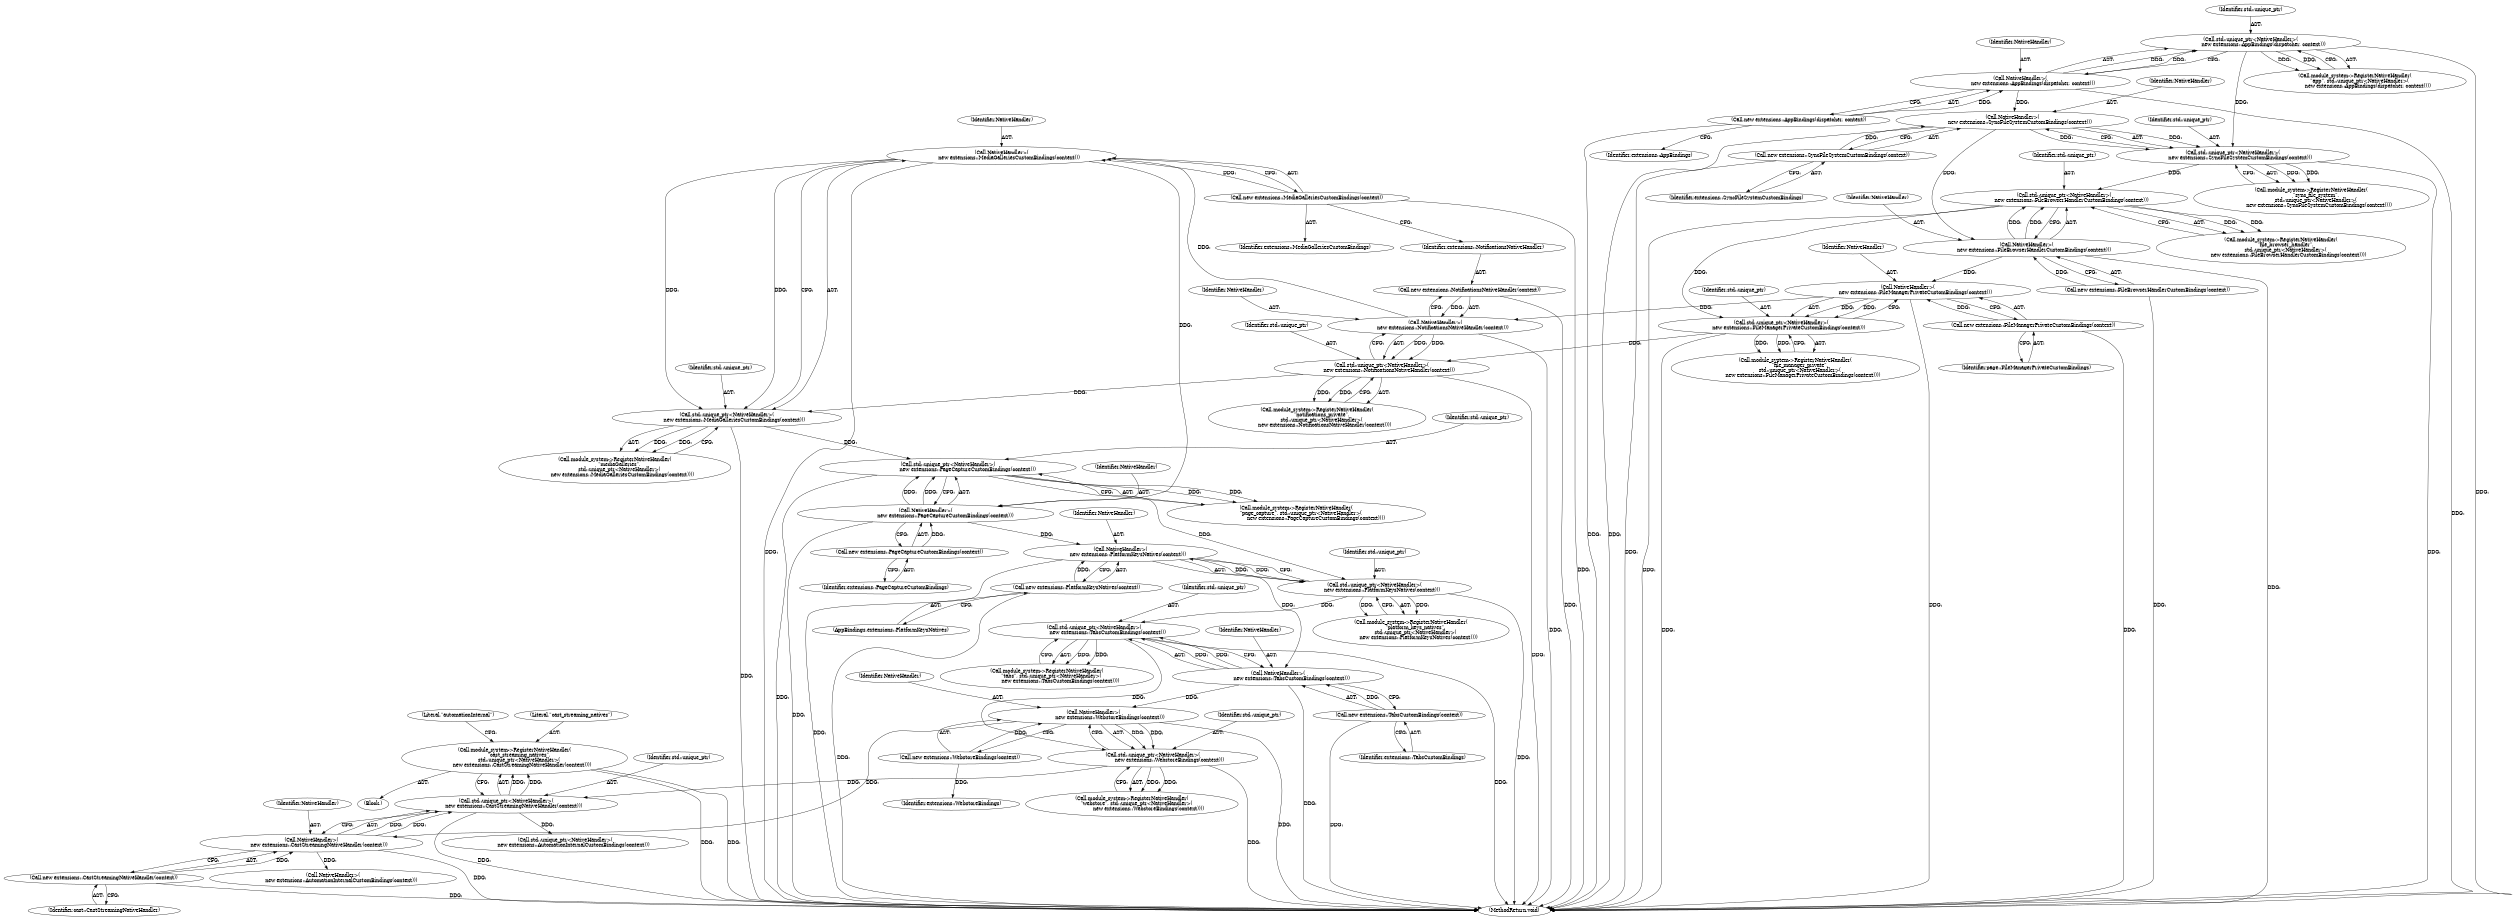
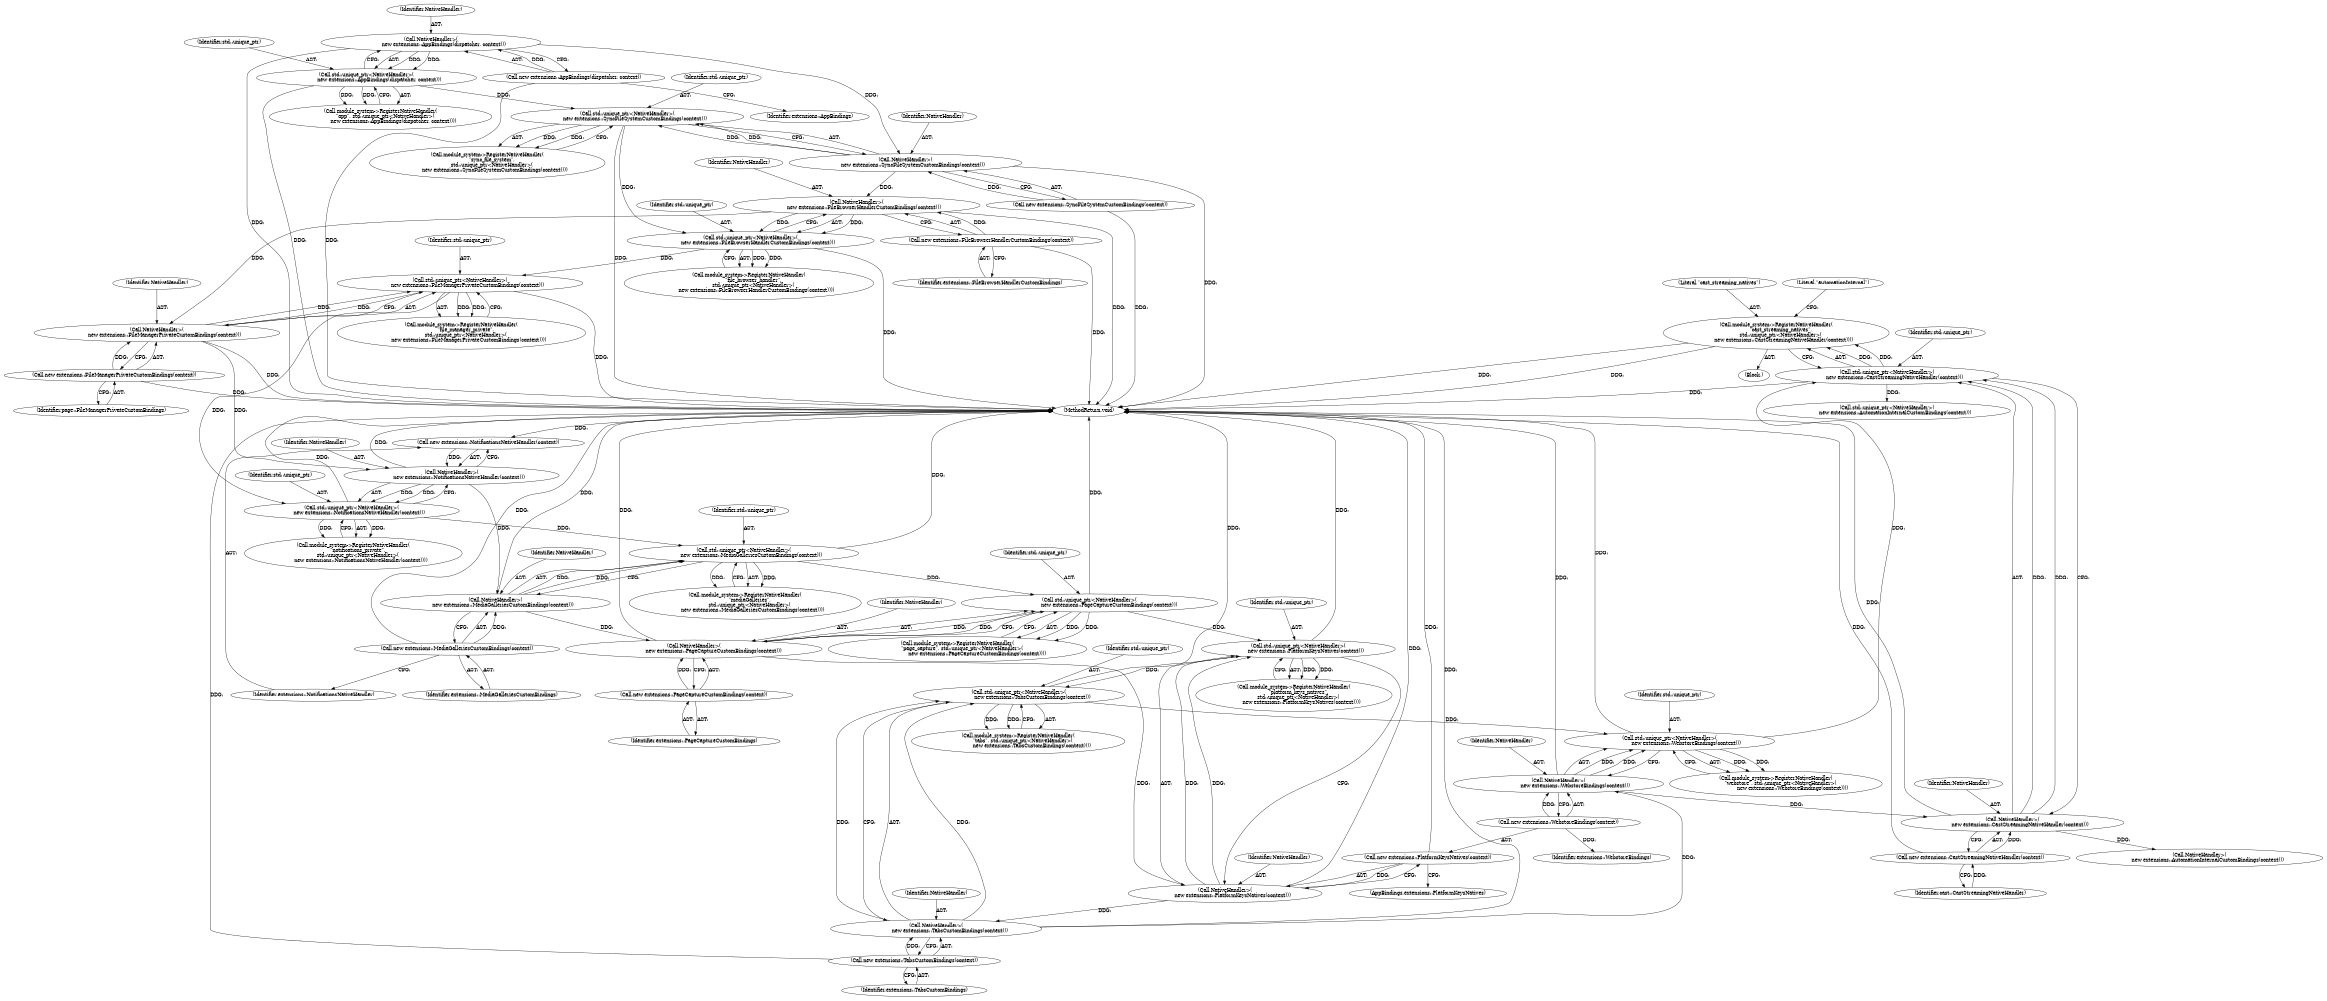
  digraph {
    n1 [label="(Call,module_system->RegisterNativeHandler(\n      \"cast_streaming_natives\",\n      std::unique_ptr<NativeHandler>(\n          new extensions::CastStreamingNativeHandler(context))))"]
    n2 [label="(Call,std::unique_ptr<NativeHandler>(\n          new extensions::CastStreamingNativeHandler(context)))"]
    n3 [label="(MethodReturn,void)"]
    n4 [label="(Block,)"]
    n5 [label="(Call,NativeHandler>(\n          new extensions::CastStreamingNativeHandler(context)))"]
    n6 [label="(Call,std::unique_ptr<NativeHandler>(\n           new extensions::AutomationInternalCustomBindings(context)))"]
    n7 [label="(Call,new extensions::CastStreamingNativeHandler(context))"]
    n8 [label="(Call,NativeHandler>(\n           new extensions::AutomationInternalCustomBindings(context)))"]
    n9 [label="(Call,std::unique_ptr<NativeHandler>(\n                      new extensions::WebstoreBindings(context)))"]
    n10 [label="(Call,NativeHandler>(\n                      new extensions::WebstoreBindings(context)))"]
    n11 [label="(Call,module_system->RegisterNativeHandler(\n      \"webstore\", std::unique_ptr<NativeHandler>(\n                      new extensions::WebstoreBindings(context))))"]
    n12 [label="(Call,new extensions::WebstoreBindings(context))"]
    n13 [label="(Call,std::unique_ptr<NativeHandler>(\n                  new extensions::TabsCustomBindings(context)))"]
    n14 [label="(Call,NativeHandler>(\n                  new extensions::TabsCustomBindings(context)))"]
    n15 [label="(Call,module_system->RegisterNativeHandler(\n      \"tabs\", std::unique_ptr<NativeHandler>(\n                  new extensions::TabsCustomBindings(context))))"]
    n16 [label="(Call,new extensions::TabsCustomBindings(context))"]
    n17 [label="(Call,std::unique_ptr<NativeHandler>(\n          new extensions::PlatformKeysNatives(context)))"]
    n18 [label="(Call,NativeHandler>(\n          new extensions::PlatformKeysNatives(context)))"]
    n19 [label="(Call,module_system->RegisterNativeHandler(\n      \"platform_keys_natives\",\n      std::unique_ptr<NativeHandler>(\n          new extensions::PlatformKeysNatives(context))))"]
    n20 [label="(Call,new extensions::PlatformKeysNatives(context))"]
    n21 [label="(Call,std::unique_ptr<NativeHandler>(\n                          new extensions::PageCaptureCustomBindings(context)))"]
    n22 [label="(Call,NativeHandler>(\n                          new extensions::PageCaptureCustomBindings(context)))"]
    n23 [label="(Call,module_system->RegisterNativeHandler(\n      \"page_capture\", std::unique_ptr<NativeHandler>(\n                          new extensions::PageCaptureCustomBindings(context))))"]
    n24 [label="(Call,new extensions::PageCaptureCustomBindings(context))"]
    n25 [label="(Call,std::unique_ptr<NativeHandler>(\n          new extensions::MediaGalleriesCustomBindings(context)))"]
    n26 [label="(Call,NativeHandler>(\n          new extensions::MediaGalleriesCustomBindings(context)))"]
    n27 [label="(Call,module_system->RegisterNativeHandler(\n      \"mediaGalleries\",\n      std::unique_ptr<NativeHandler>(\n          new extensions::MediaGalleriesCustomBindings(context))))"]
    n28 [label="(Call,new extensions::MediaGalleriesCustomBindings(context))"]
    n29 [label="(Call,std::unique_ptr<NativeHandler>(\n          new extensions::NotificationsNativeHandler(context)))"]
    n30 [label="(Call,NativeHandler>(\n          new extensions::NotificationsNativeHandler(context)))"]
    n31 [label="(Call,module_system->RegisterNativeHandler(\n      \"notifications_private\",\n      std::unique_ptr<NativeHandler>(\n          new extensions::NotificationsNativeHandler(context))))"]
    n32 [label="(Call,new extensions::NotificationsNativeHandler(context))"]
    n33 [label="(Call,std::unique_ptr<NativeHandler>(\n          new extensions::FileManagerPrivateCustomBindings(context)))"]
    n34 [label="(Call,NativeHandler>(\n          new extensions::FileManagerPrivateCustomBindings(context)))"]
    n35 [label="(Call,module_system->RegisterNativeHandler(\n      \"file_manager_private\",\n      std::unique_ptr<NativeHandler>(\n          new extensions::FileManagerPrivateCustomBindings(context))))"]
    n36 [label="(Call,new extensions::FileManagerPrivateCustomBindings(context))"]
    n37 [label="(Call,std::unique_ptr<NativeHandler>(\n          new extensions::FileBrowserHandlerCustomBindings(context)))"]
    n38 [label="(Call,NativeHandler>(\n          new extensions::FileBrowserHandlerCustomBindings(context)))"]
    n39 [label="(Call,module_system->RegisterNativeHandler(\n      \"file_browser_handler\",\n      std::unique_ptr<NativeHandler>(\n          new extensions::FileBrowserHandlerCustomBindings(context))))"]
    n40 [label="(Call,new extensions::FileBrowserHandlerCustomBindings(context))"]
    n41 [label="(Call,std::unique_ptr<NativeHandler>(\n          new extensions::SyncFileSystemCustomBindings(context)))"]
    n42 [label="(Call,NativeHandler>(\n          new extensions::SyncFileSystemCustomBindings(context)))"]
    n43 [label="(Call,module_system->RegisterNativeHandler(\n      \"sync_file_system\",\n      std::unique_ptr<NativeHandler>(\n          new extensions::SyncFileSystemCustomBindings(context))))"]
    n44 [label="(Call,new extensions::SyncFileSystemCustomBindings(context))"]
    n45 [label="(Call,std::unique_ptr<NativeHandler>(\n                 new extensions::AppBindings(dispatcher, context)))"]
    n46 [label="(Call,NativeHandler>(\n                 new extensions::AppBindings(dispatcher, context)))"]
    n47 [label="(Call,module_system->RegisterNativeHandler(\n      \"app\", std::unique_ptr<NativeHandler>(\n                 new extensions::AppBindings(dispatcher, context))))"]
    n48 [label="(Call,new extensions::AppBindings(dispatcher, context))"]
    n49 [label="(Identifier,extensions::AppBindings)"]
-   n50 [label="(Identifier,extensions::SyncFileSystemCustomBindings)"]
+   n51 [label="(Identifier,extensions::FileBrowserHandlerCustomBindings)"]
    n52 [label="(Identifier,page::FileManagerPrivateCustomBindings)"]
    n53 [label="(Identifier,extensions::NotificationsNativeHandler)"]
    n54 [label="(Identifier,extensions::MediaGalleriesCustomBindings)"]
    n55 [label="(Identifier,extensions::PageCaptureCustomBindings)"]
    n56 [label="(AppBindings,extensions::PlatformKeysNatives)"]
    n57 [label="(Identifier,extensions::TabsCustomBindings)"]
    n58 [label="(Identifier,extensions::WebstoreBindings)"]
    n59 [label="(Identifier,cast::CastStreamingNativeHandler)"]
    n60 [label="(Identifier,NativeHandler)"]
    n61 [label="(Identifier,NativeHandler)"]
    n62 [label="(Identifier,std::unique_ptr)"]
    n63 [label="(Identifier,std::unique_ptr)"]
    n64 [label="(Identifier,NativeHandler)"]
    n65 [label="(Identifier,std::unique_ptr)"]
    n66 [label="(Literal,\"automationInternal\")"]
    n67 [label="(Identifier,std::unique_ptr)"]
    n68 [label="(Identifier,std::unique_ptr)"]
    n69 [label="(Identifier,std::unique_ptr)"]
    n70 [label="(Identifier,std::unique_ptr)"]
    n71 [label="(Identifier,NativeHandler)"]
    n72 [label="(Identifier,NativeHandler)"]
    n73 [label="(Identifier,NativeHandler)"]
    n74 [label="(Identifier,std::unique_ptr)"]
    n75 [label="(Identifier,NativeHandler)"]
    n76 [label="(Identifier,NativeHandler)"]
    n77 [label="(Identifier,NativeHandler)"]
    n78 [label="(Identifier,std::unique_ptr)"]
    n79 [label="(Literal,\"cast_streaming_natives\")"]
    n80 [label="(Identifier,NativeHandler)"]
    n81 [label="(Identifier,std::unique_ptr)"]
    n82 [label="(Identifier,NativeHandler)"]
    n83 [label="(Identifier,std::unique_ptr)"]
    n1 -> n2 [label="CFG: "]
    n1 -> n3 [label="DDG: "]
    n1 -> n3 [label="DDG: "]
    n1 -> n4 [label="AST: "]
    n2 -> n1 [label="AST: "]
    n2 -> n1 [label="DDG: "]
    n2 -> n1 [label="DDG: "]
    n2 -> n3 [label="DDG: "]
    n2 -> n5 [label="CFG: "]
    n2 -> n6 [label="DDG: "]
    n5 -> n2 [label="AST: "]
    n5 -> n2 [label="DDG: "]
    n5 -> n2 [label="DDG: "]
    n5 -> n3 [label="DDG: "]
    n5 -> n7 [label="CFG: "]
    n5 -> n8 [label="DDG: "]
    n7 -> n3 [label="DDG: "]
    n7 -> n5 [label="AST: "]
    n7 -> n5 [label="DDG: "]
    n7 -> n59 [label="CFG: "]
    n9 -> n2 [label="DDG: "]
    n9 -> n3 [label="DDG: "]
    n9 -> n10 [label="CFG: "]
    n9 -> n11 [label="AST: "]
    n9 -> n11 [label="DDG: "]
    n9 -> n11 [label="DDG: "]
    n10 -> n3 [label="DDG: "]
    n10 -> n5 [label="DDG: "]
    n10 -> n9 [label="AST: "]
    n10 -> n9 [label="DDG: "]
    n10 -> n9 [label="DDG: "]
    n10 -> n12 [label="CFG: "]
    n11 -> n9 [label="CFG: "]
    n12 -> n10 [label="AST: "]
    n12 -> n10 [label="DDG: "]
    n12 -> n58 [label="DDG: "]
    n13 -> n3 [label="DDG: "]
    n13 -> n9 [label="DDG: "]
    n13 -> n14 [label="CFG: "]
    n13 -> n15 [label="AST: "]
    n13 -> n15 [label="DDG: "]
    n13 -> n15 [label="DDG: "]
    n14 -> n3 [label="DDG: "]
    n14 -> n10 [label="DDG: "]
    n14 -> n13 [label="AST: "]
    n14 -> n13 [label="DDG: "]
    n14 -> n13 [label="DDG: "]
    n14 -> n16 [label="CFG: "]
    n15 -> n13 [label="CFG: "]
    n16 -> n3 [label="DDG: "]
    n16 -> n14 [label="AST: "]
    n16 -> n14 [label="DDG: "]
    n16 -> n57 [label="CFG: "]
    n17 -> n3 [label="DDG: "]
    n17 -> n13 [label="DDG: "]
    n17 -> n18 [label="CFG: "]
    n17 -> n19 [label="AST: "]
    n17 -> n19 [label="DDG: "]
    n17 -> n19 [label="DDG: "]
    n18 -> n3 [label="DDG: "]
    n18 -> n14 [label="DDG: "]
    n18 -> n17 [label="AST: "]
    n18 -> n17 [label="DDG: "]
    n18 -> n17 [label="DDG: "]
    n18 -> n20 [label="CFG: "]
    n19 -> n17 [label="CFG: "]
    n20 -> n3 [label="DDG: "]
    n20 -> n18 [label="AST: "]
    n20 -> n18 [label="DDG: "]
    n20 -> n56 [label="CFG: "]
    n21 -> n3 [label="DDG: "]
    n21 -> n17 [label="DDG: "]
    n21 -> n22 [label="CFG: "]
    n21 -> n23 [label="AST: "]
    n21 -> n23 [label="DDG: "]
    n21 -> n23 [label="DDG: "]
    n22 -> n3 [label="DDG: "]
    n22 -> n18 [label="DDG: "]
    n22 -> n21 [label="AST: "]
    n22 -> n21 [label="DDG: "]
    n22 -> n21 [label="DDG: "]
    n22 -> n24 [label="CFG: "]
    n23 -> n21 [label="CFG: "]
    n24 -> n22 [label="AST: "]
    n24 -> n22 [label="DDG: "]
-   n24 -> n55 [label="CFG: "]
+   n24 -> n55 [label="AST: "]
    n25 -> n3 [label="DDG: "]
    n25 -> n21 [label="DDG: "]
    n25 -> n26 [label="CFG: "]
    n25 -> n27 [label="AST: "]
    n25 -> n27 [label="DDG: "]
    n25 -> n27 [label="DDG: "]
    n26 -> n3 [label="DDG: "]
    n26 -> n22 [label="DDG: "]
    n26 -> n25 [label="AST: "]
    n26 -> n25 [label="DDG: "]
    n26 -> n25 [label="DDG: "]
    n26 -> n28 [label="CFG: "]
    n27 -> n25 [label="CFG: "]
    n28 -> n3 [label="DDG: "]
    n28 -> n26 [label="AST: "]
    n28 -> n26 [label="DDG: "]
    n28 -> n53 [label="CFG: "]
    n28 -> n54 [label="AST: "]
    n29 -> n3 [label="DDG: "]
    n29 -> n25 [label="DDG: "]
    n29 -> n30 [label="CFG: "]
    n29 -> n31 [label="AST: "]
    n29 -> n31 [label="DDG: "]
    n29 -> n31 [label="DDG: "]
    n30 -> n3 [label="DDG: "]
    n30 -> n26 [label="DDG: "]
    n30 -> n29 [label="AST: "]
    n30 -> n29 [label="DDG: "]
    n30 -> n29 [label="DDG: "]
    n30 -> n32 [label="CFG: "]
    n31 -> n29 [label="CFG: "]
-   n32 -> n3 [label="DDG: "]
+   n3 -> n32 [label="DDG: "]
    n32 -> n30 [label="AST: "]
    n32 -> n30 [label="DDG: "]
    n33 -> n3 [label="DDG: "]
    n33 -> n29 [label="DDG: "]
    n33 -> n34 [label="CFG: "]
    n33 -> n35 [label="AST: "]
    n33 -> n35 [label="DDG: "]
    n33 -> n35 [label="DDG: "]
    n34 -> n3 [label="DDG: "]
    n34 -> n30 [label="DDG: "]
    n34 -> n33 [label="AST: "]
    n34 -> n33 [label="DDG: "]
    n34 -> n33 [label="DDG: "]
    n34 -> n36 [label="CFG: "]
    n35 -> n33 [label="CFG: "]
    n36 -> n3 [label="DDG: "]
    n36 -> n34 [label="AST: "]
    n36 -> n34 [label="DDG: "]
    n36 -> n52 [label="CFG: "]
    n37 -> n3 [label="DDG: "]
    n37 -> n33 [label="DDG: "]
    n37 -> n38 [label="CFG: "]
    n37 -> n39 [label="AST: "]
    n37 -> n39 [label="DDG: "]
    n37 -> n39 [label="DDG: "]
    n38 -> n3 [label="DDG: "]
    n38 -> n34 [label="DDG: "]
    n38 -> n37 [label="AST: "]
    n38 -> n37 [label="DDG: "]
    n38 -> n37 [label="DDG: "]
    n38 -> n40 [label="CFG: "]
    n39 -> n37 [label="CFG: "]
    n40 -> n3 [label="DDG: "]
    n40 -> n38 [label="AST: "]
    n40 -> n38 [label="DDG: "]
+   n40 -> n51 [label="CFG: "]
    n41 -> n3 [label="DDG: "]
    n41 -> n37 [label="DDG: "]
    n41 -> n42 [label="CFG: "]
    n41 -> n43 [label="AST: "]
    n41 -> n43 [label="DDG: "]
    n41 -> n43 [label="DDG: "]
    n42 -> n3 [label="DDG: "]
    n42 -> n38 [label="DDG: "]
    n42 -> n41 [label="AST: "]
    n42 -> n41 [label="DDG: "]
    n42 -> n41 [label="DDG: "]
    n42 -> n44 [label="CFG: "]
    n43 -> n41 [label="CFG: "]
    n44 -> n3 [label="DDG: "]
    n44 -> n42 [label="AST: "]
    n44 -> n42 [label="DDG: "]
-   n44 -> n50 [label="CFG: "]
    n45 -> n3 [label="DDG: "]
    n45 -> n41 [label="DDG: "]
    n45 -> n46 [label="CFG: "]
    n45 -> n47 [label="AST: "]
    n45 -> n47 [label="DDG: "]
    n45 -> n47 [label="DDG: "]
    n46 -> n3 [label="DDG: "]
    n46 -> n42 [label="DDG: "]
    n46 -> n45 [label="AST: "]
    n46 -> n45 [label="DDG: "]
    n46 -> n45 [label="DDG: "]
    n46 -> n48 [label="CFG: "]
    n47 -> n45 [label="CFG: "]
    n48 -> n3 [label="DDG: "]
    n48 -> n46 [label="AST: "]
    n48 -> n46 [label="DDG: "]
    n48 -> n49 [label="CFG: "]
-   n50 -> n44 [label="AST: "]
+   n51 -> n40 [label="AST: "]
    n52 -> n36 [label="AST: "]
    n53 -> n32 [label="AST: "]
+   n54 -> n28 [label="AST: "]
    n55 -> n24 [label="AST: "]
-   n56 -> n20 [label="AST: "]
+   n12 -> n20 [label="AST: "]
    n57 -> n16 [label="AST: "]
-   n59 -> n7 [label="AST: "]
+   n59 -> n7 [label="DDG: "]
    n60 -> n42 [label="AST: "]
    n61 -> n26 [label="AST: "]
    n62 -> n41 [label="AST: "]
    n63 -> n37 [label="AST: "]
    n64 -> n10 [label="AST: "]
    n65 -> n2 [label="AST: "]
    n66 -> n1 [label="CFG: "]
    n67 -> n45 [label="AST: "]
    n68 -> n17 [label="AST: "]
    n69 -> n9 [label="AST: "]
    n70 -> n33 [label="AST: "]
    n71 -> n46 [label="AST: "]
    n72 -> n5 [label="AST: "]
    n73 -> n18 [label="AST: "]
    n74 -> n21 [label="AST: "]
    n75 -> n22 [label="AST: "]
    n76 -> n38 [label="AST: "]
    n77 -> n34 [label="AST: "]
    n78 -> n29 [label="AST: "]
    n79 -> n1 [label="AST: "]
    n80 -> n30 [label="AST: "]
    n81 -> n13 [label="AST: "]
    n82 -> n14 [label="AST: "]
    n83 -> n25 [label="AST: "]
  }
